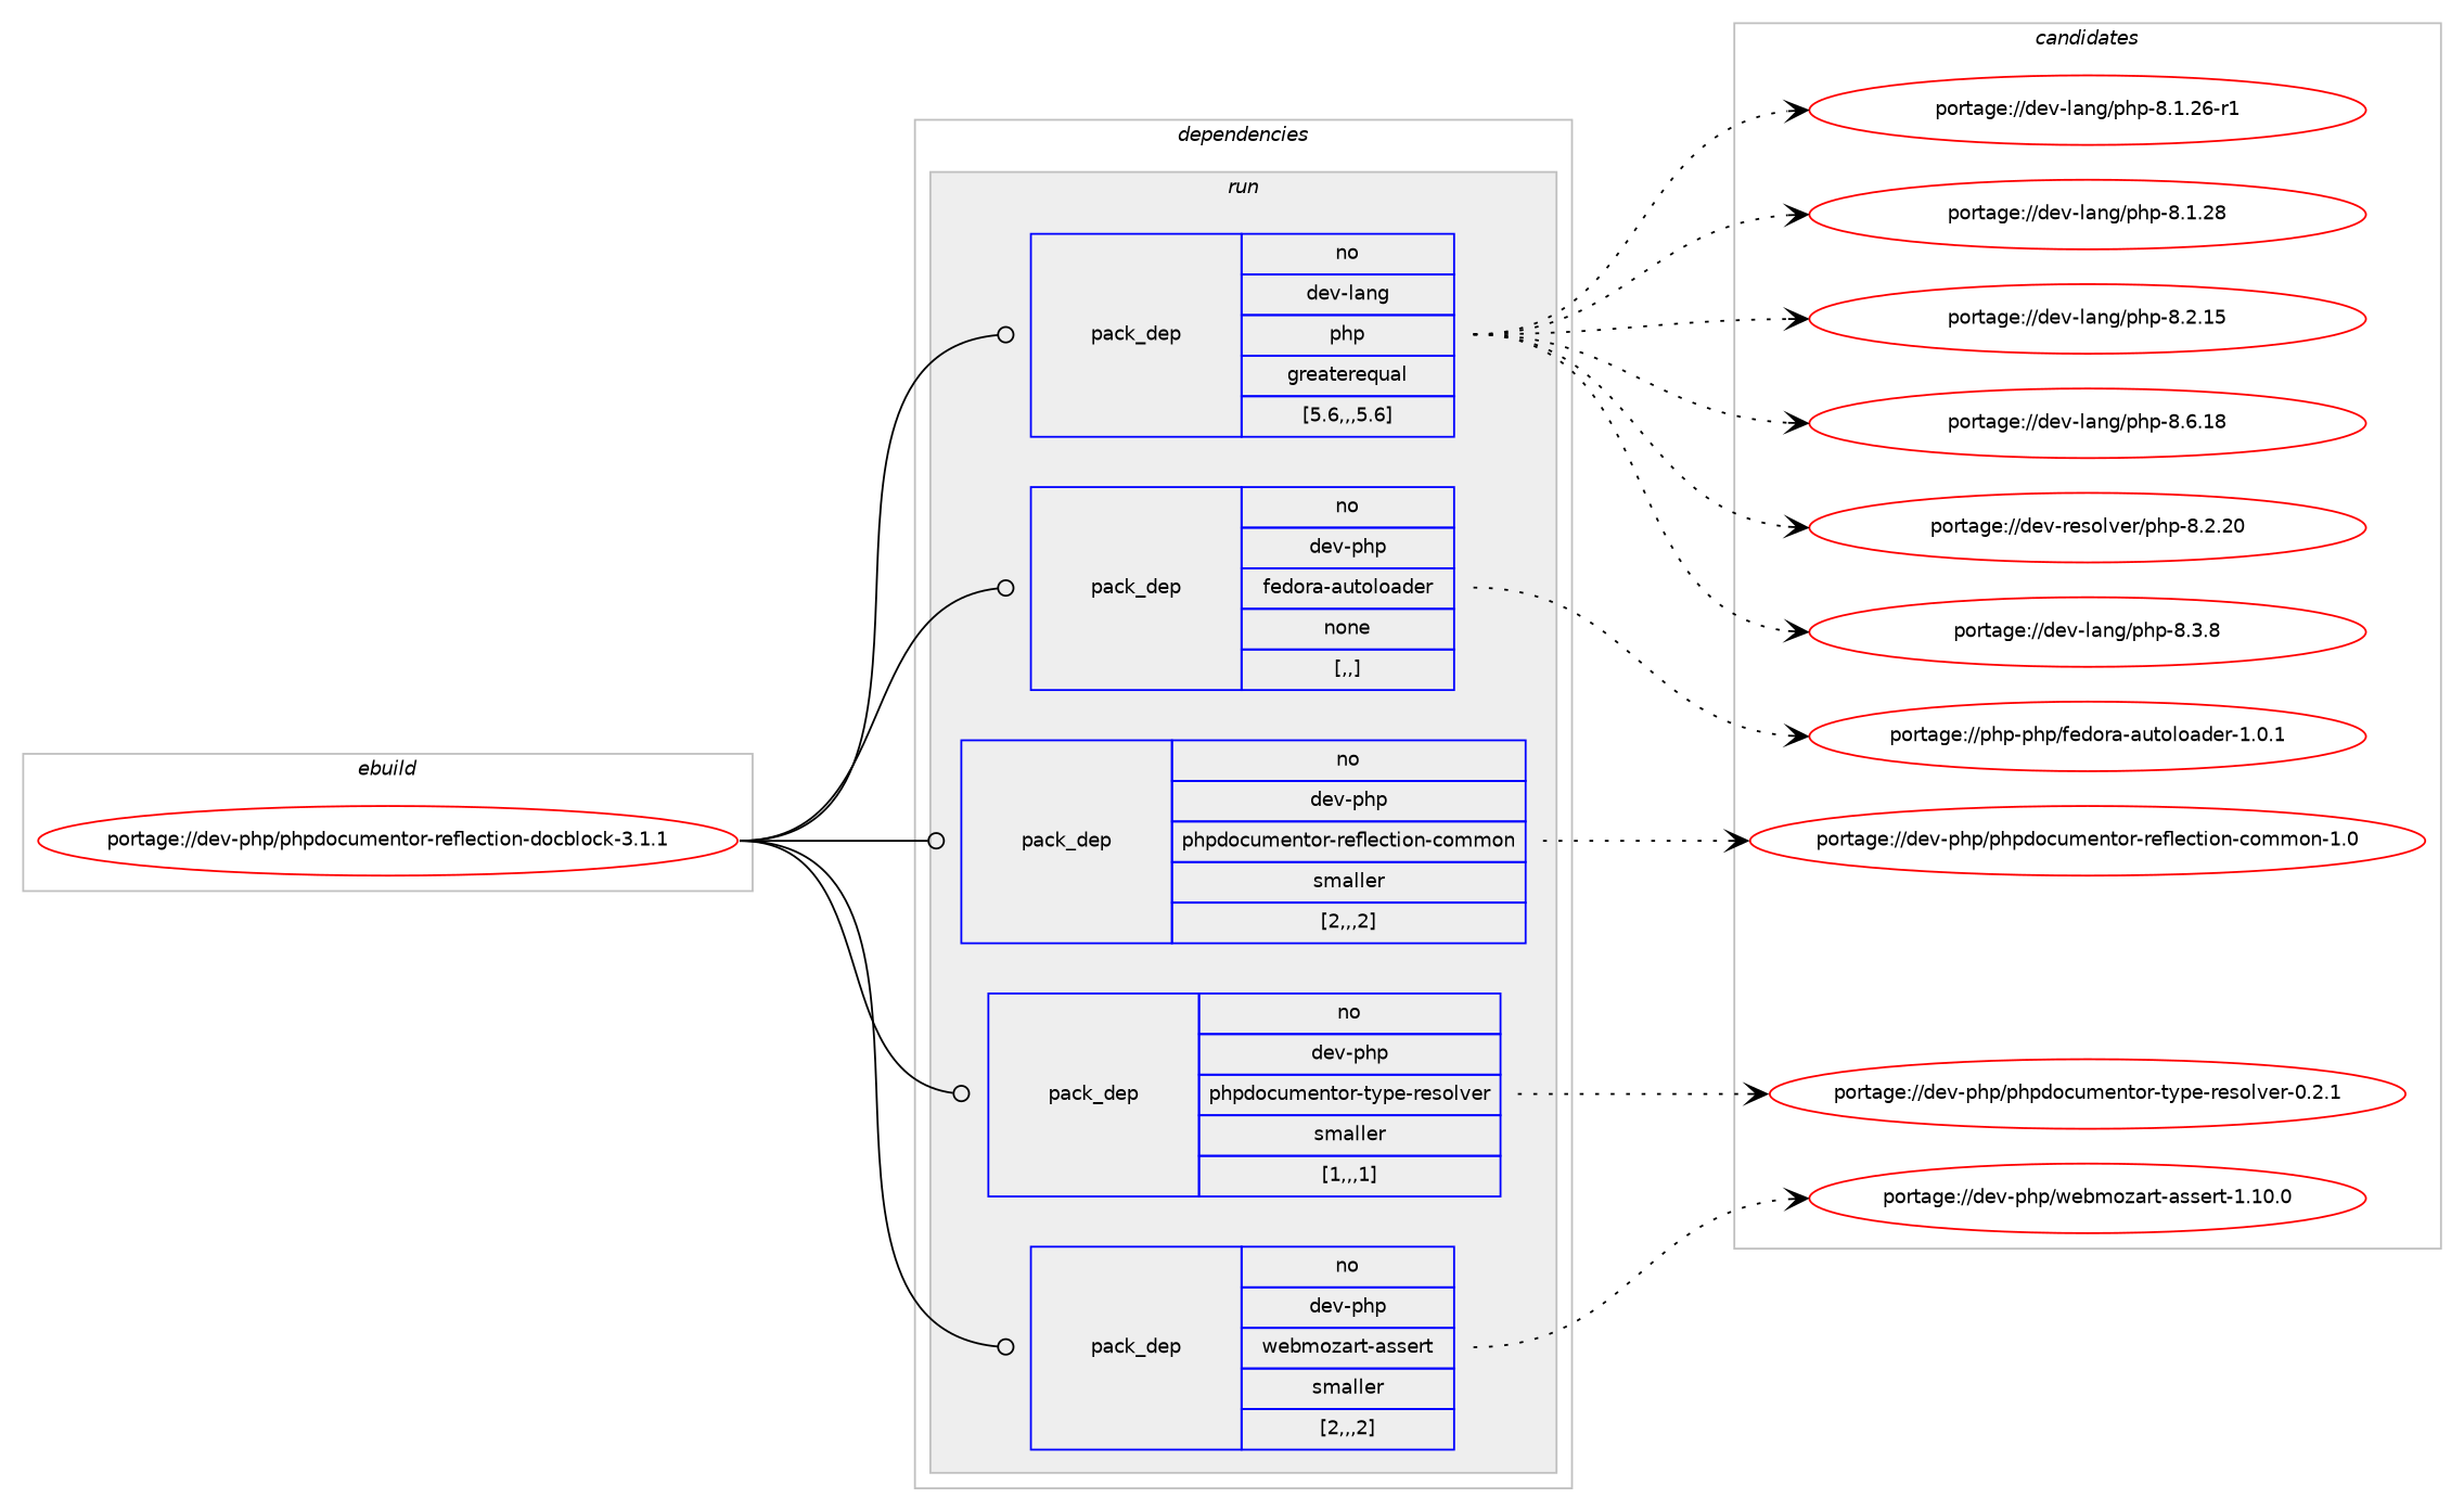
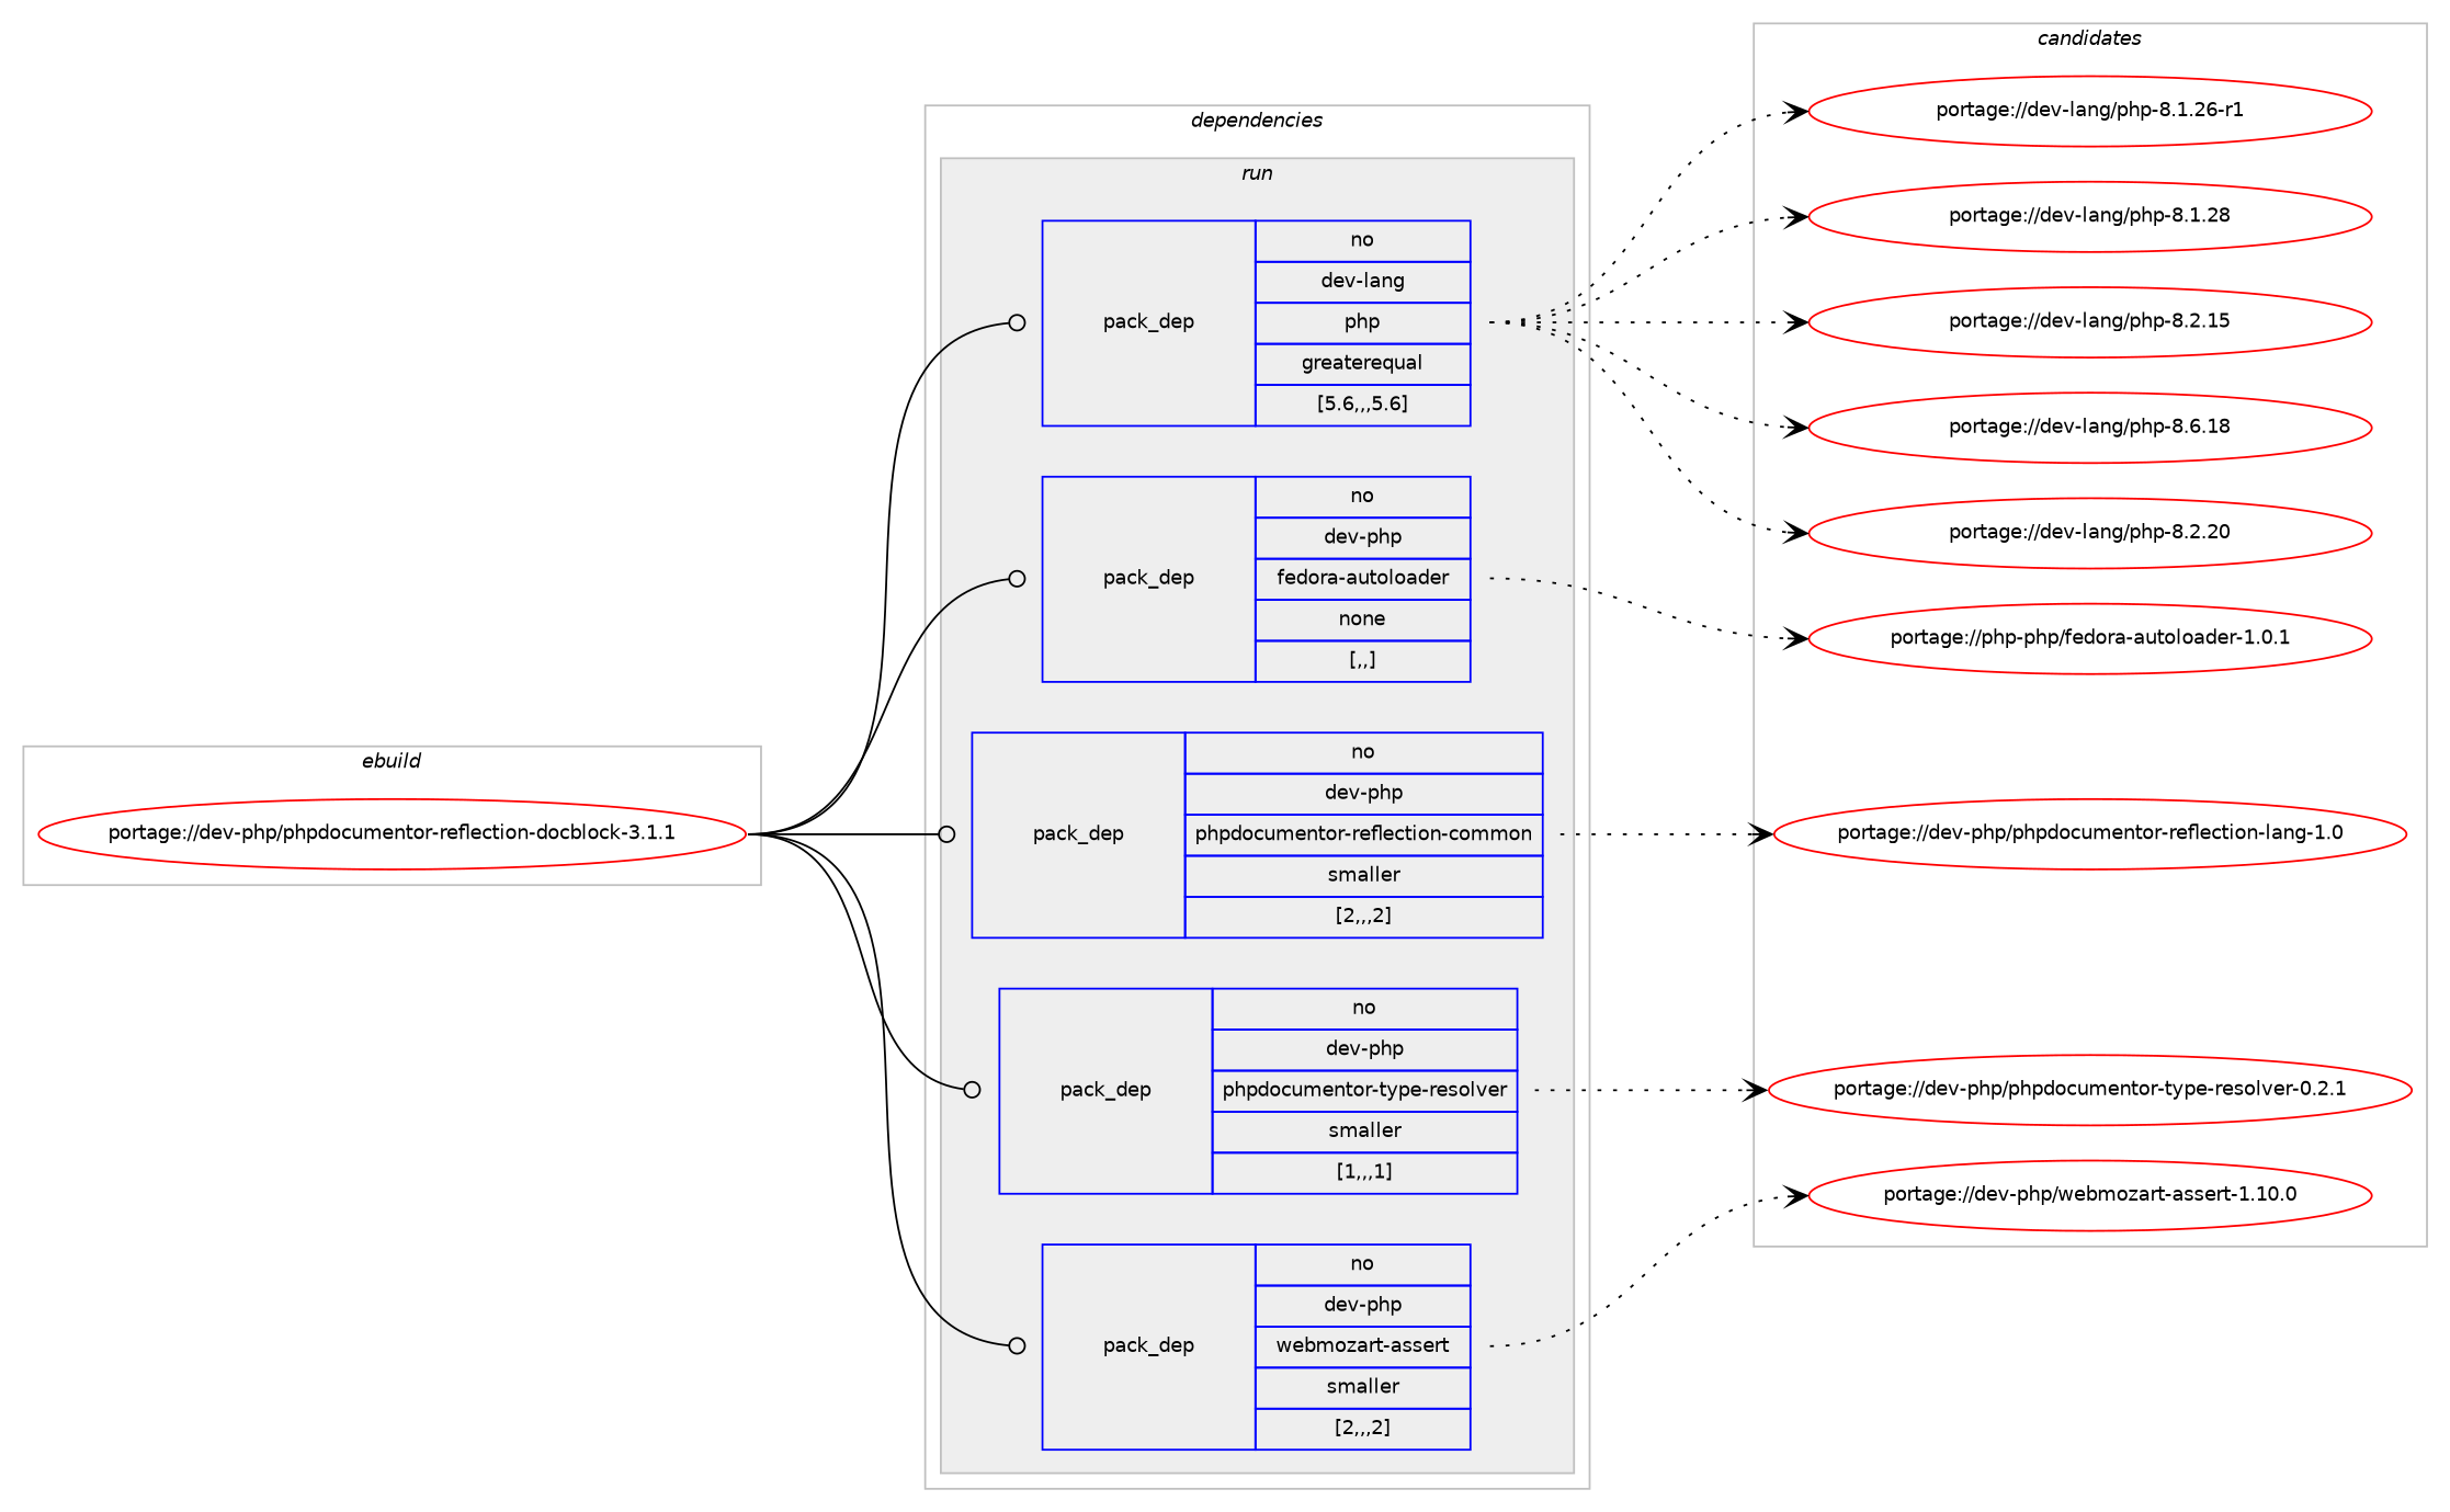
  digraph {
    compound=true
    concentrate=true
    fontname=Helvetica
    fontsize=10
    newrank=true
    rankdir=LR
    ranksep=1.5
    node [color=red fontname=Helvetica fontsize=10]
    edge [arrowhead=vee headport=w style=dotted tailport=e weight=100]
    n1 [label="portage://dev-php/phpdocumentor-reflection-docblock-3.1.1" width=4]
    n2 [color=blue label=<<TABLE BORDER="0" CELLBORDER="1" CELLSPACING="0" CELLPADDING="4" WIDTH="220"><TR><TD ROWSPAN="6" CELLPADDING="30">pack_dep</TD></TR><TR><TD WIDTH="110">no</TD></TR><TR><TD>dev-lang</TD></TR><TR><TD>php</TD></TR><TR><TD>greaterequal</TD></TR><TR><TD>[5.6,,,5.6]</TD></TR></TABLE>> shape=none]
    n3 [color=blue label=<<TABLE BORDER="0" CELLBORDER="1" CELLSPACING="0" CELLPADDING="4" WIDTH="220"><TR><TD ROWSPAN="6" CELLPADDING="30">pack_dep</TD></TR><TR><TD WIDTH="110">no</TD></TR><TR><TD>dev-php</TD></TR><TR><TD>fedora-autoloader</TD></TR><TR><TD>none</TD></TR><TR><TD>[,,]</TD></TR></TABLE>> shape=none]
    n4 [color=blue label=<<TABLE BORDER="0" CELLBORDER="1" CELLSPACING="0" CELLPADDING="4" WIDTH="220"><TR><TD ROWSPAN="6" CELLPADDING="30">pack_dep</TD></TR><TR><TD WIDTH="110">no</TD></TR><TR><TD>dev-php</TD></TR><TR><TD>phpdocumentor-reflection-common</TD></TR><TR><TD>smaller</TD></TR><TR><TD>[2,,,2]</TD></TR></TABLE>> shape=none]
    n5 [color=blue label=<<TABLE BORDER="0" CELLBORDER="1" CELLSPACING="0" CELLPADDING="4" WIDTH="220"><TR><TD ROWSPAN="6" CELLPADDING="30">pack_dep</TD></TR><TR><TD WIDTH="110">no</TD></TR><TR><TD>dev-php</TD></TR><TR><TD>phpdocumentor-type-resolver</TD></TR><TR><TD>smaller</TD></TR><TR><TD>[1,,,1]</TD></TR></TABLE>> shape=none]
    n6 [color=blue label=<<TABLE BORDER="0" CELLBORDER="1" CELLSPACING="0" CELLPADDING="4" WIDTH="220"><TR><TD ROWSPAN="6" CELLPADDING="30">pack_dep</TD></TR><TR><TD WIDTH="110">no</TD></TR><TR><TD>dev-php</TD></TR><TR><TD>webmozart-assert</TD></TR><TR><TD>smaller</TD></TR><TR><TD>[2,,,2]</TD></TR></TABLE>> shape=none]
    n7 [label="portage://dev-lang/php-8.1.26-r1" width=4]
    n8 [label="portage://dev-lang/php-8.1.28" width=4]
    n9 [label="portage://dev-lang/php-8.2.15" width=4]
    n10 [label="portage://dev-lang/php-8.6.18" width=4]
-   n11 [label="portage://dev-resolver/php-8.2.20" width=4]
-   n12 [label="portage://dev-lang/php-8.3.8" width=4]
+   n11 [label="portage://dev-lang/php-8.2.20" width=4]
    n13 [label="portage://php-php/fedora-autoloader-1.0.1" width=4]
-   n14 [label="portage://dev-php/phpdocumentor-reflection-common-1.0" width=4]
+   n14 [label="portage://dev-php/phpdocumentor-reflection-lang-1.0" width=4]
    n15 [label="portage://dev-php/phpdocumentor-type-resolver-0.2.1" width=4]
    n16 [label="portage://dev-php/webmozart-assert-1.10.0" width=4]
    subgraph cluster_1 {
      color=gray
      label=<<i>ebuild</i>>
      rank=same
      n1
    }
    subgraph cluster_2 {
      color=gray
      label=<<i>dependencies</i>>
      subgraph cluster_3 {
        color=gray
        fillcolor="#eeeeee"
        label=<<i>compile</i>>
        style=filled
      }
      subgraph cluster_4 {
        color=gray
        fillcolor="#eeeeee"
        label=<<i>compile and run</i>>
        style=filled
      }
      subgraph cluster_5 {
        color=gray
        fillcolor="#eeeeee"
        label=<<i>run</i>>
        style=filled
        subgraph sub_6 {
          color=gray
          fillcolor="#eeeeee"
          label=<<i>run</i>>
          style=filled
          n2
        }
        subgraph sub_7 {
          color=gray
          fillcolor="#eeeeee"
          label=<<i>run</i>>
          style=filled
          n3
        }
        subgraph sub_8 {
          color=gray
          fillcolor="#eeeeee"
          label=<<i>run</i>>
          style=filled
          n4
        }
        subgraph sub_9 {
          color=gray
          fillcolor="#eeeeee"
          label=<<i>run</i>>
          style=filled
          n5
        }
        subgraph sub_10 {
          color=gray
          fillcolor="#eeeeee"
          label=<<i>run</i>>
          style=filled
          n6
        }
      }
    }
    subgraph cluster_11 {
      color=gray
      label=<<i>candidates</i>>
      rank=same
      subgraph sub_12 {
        color=black
        label=<<i>candidates</i>>
        nodesep=1
        rank=same
        n7
        n8
        n9
        n10
        n11
-       n12
      }
      subgraph sub_13 {
        color=black
        label=<<i>candidates</i>>
        nodesep=1
        rank=same
        n13
      }
      subgraph sub_14 {
        color=black
        label=<<i>candidates</i>>
        nodesep=1
        rank=same
        n14
      }
      subgraph sub_15 {
        color=black
        label=<<i>candidates</i>>
        nodesep=1
        rank=same
        n15
      }
      subgraph sub_16 {
        color=black
        label=<<i>candidates</i>>
        nodesep=1
        rank=same
        n16
      }
    }
    n1 -> n2 [arrowhead=odot style=solid weight=20]
    n1 -> n3 [arrowhead=odot style=solid weight=20]
    n1 -> n4 [arrowhead=odot style=solid weight=20]
    n1 -> n5 [arrowhead=odot style=solid weight=20]
    n1 -> n6 [arrowhead=odot style=solid weight=20]
    n2 -> n7
    n2 -> n8
    n2 -> n9
    n2 -> n10
    n2 -> n11
-   n2 -> n12
    n3 -> n13
    n4 -> n14
    n5 -> n15
    n6 -> n16
  }
